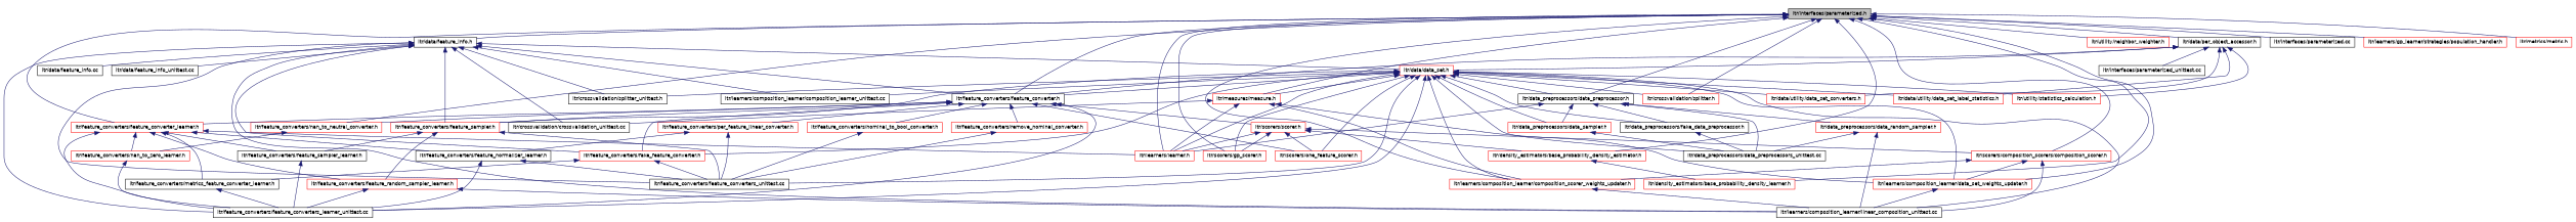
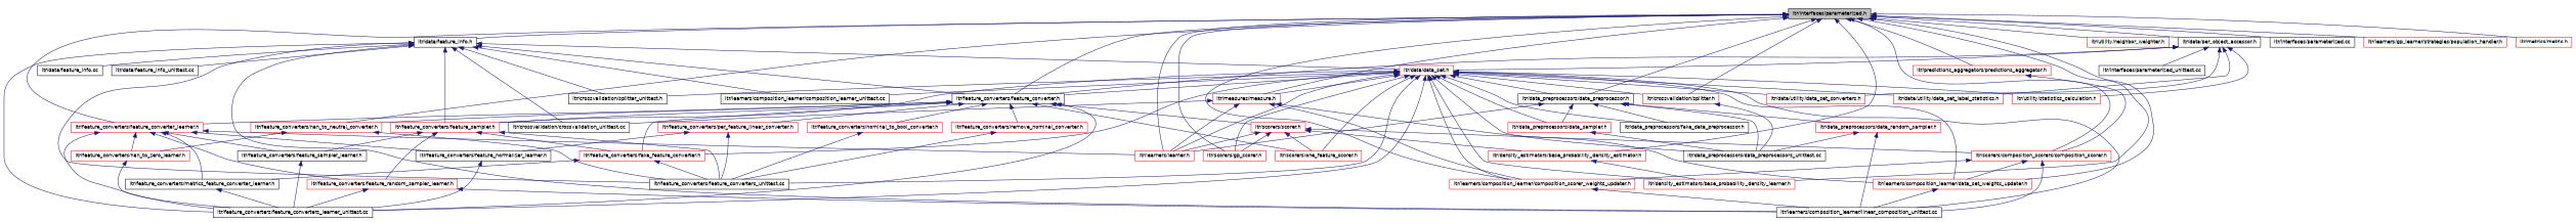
  digraph {
    node [color=red fillcolor=white fontname=Helvetica fontsize=10 shape=record style=filled]
    edge [color=midnightblue dir=back fontname=Helvetica fontsize=10 labelfontname=Helvetica labelfontsize=10 style=solid]
    n1 [color=black fillcolor=grey75 fontcolor=black height=0.2 label="ltr/interfaces/parameterized.h" width=0.4]
    n2 [color=black height=0.2 label="ltr/data/feature_info.h" width=0.4]
    n3 [height=0.2 label="ltr/learners/learner.h" width=0.4]
    n4 [color=black height=0.2 label="ltr/data_preprocessors/data_preprocessor.h" width=0.4]
    n5 [height=0.2 label="ltr/feature_converters/feature_converter_learner.h" width=0.4]
    n6 [color=black height=0.2 label="ltr/feature_converters/feature_converter.h" width=0.4]
    n7 [height=0.2 label="ltr/scorers/gp_scorer.h" width=0.4]
    n8 [height=0.2 label="ltr/scorers/composition_scorers/composition_scorer.h" width=0.4]
    n9 [height=0.2 label="ltr/learners/composition_learner/data_set_weights_updater.h" width=0.4]
    n10 [height=0.2 label="ltr/learners/composition_learner/composition_scorer_weights_updater.h" width=0.4]
    n11 [height=0.2 label="ltr/density_estimators/base_probability_density_estimator.h" width=0.4]
    n12 [height=0.2 label="ltr/density_estimators/base_probability_density_learner.h" width=0.4]
    n13 [height=0.2 label="ltr/feature_converters/nan_to_neutral_converter.h" width=0.4]
    n14 [height=0.2 label="ltr/measures/measure.h" width=0.4]
    n15 [height=0.2 label="ltr/crossvalidation/splitter.h" width=0.4]
    n16 [color=black height=0.2 label="ltr/data/per_object_accessor.h" width=0.4]
    n17 [height=0.2 label="ltr/utility/neighbor_weighter.h" width=0.4]
+   n18 [height=0.2 label="ltr/predictions_aggregators/predictions_aggregator.h" width=0.4]
    n19 [color=black height=0.2 label="ltr/interfaces/parameterized.cc" width=0.4]
    n20 [height=0.2 label="ltr/learners/gp_learner/strategies/population_handler.h" width=0.4]
    n21 [height=0.2 label="ltr/metrics/metric.h" width=0.4]
    n22 [height=0.2 label="ltr/data/data_set.h" width=0.4]
    n23 [color=black height=0.2 label="ltr/learners/composition_learner/linear_composition_unittest.cc" width=0.4]
    n24 [color=black height=0.2 label="ltr/feature_converters/feature_converters_learner_unittest.cc" width=0.4]
    n25 [height=0.2 label="ltr/feature_converters/fake_feature_converter.h" width=0.4]
    n26 [color=black height=0.2 label="ltr/feature_converters/feature_converters_unittest.cc" width=0.4]
    n27 [height=0.2 label="ltr/feature_converters/feature_sampler.h" width=0.4]
    n28 [color=black height=0.2 label="ltr/crossvalidation/crossvalidation_unittest.cc" width=0.4]
    n29 [color=black height=0.2 label="ltr/crossvalidation/splitter_unittest.h" width=0.4]
    n30 [color=black height=0.2 label="ltr/learners/composition_learner/composition_learner_unittest.cc" width=0.4]
    n31 [color=black height=0.2 label="ltr/data/feature_info.cc" width=0.4]
    n32 [color=black height=0.2 label="ltr/data/feature_info_unittest.cc" width=0.4]
    n33 [color=black height=0.2 label="ltr/data_preprocessors/data_preprocessors_unittest.cc" width=0.4]
    n34 [height=0.2 label="ltr/data_preprocessors/data_sampler.h" width=0.4]
    n35 [color=black height=0.2 label="ltr/data_preprocessors/fake_data_preprocessor.h" width=0.4]
    n36 [height=0.2 label="ltr/data_preprocessors/data_random_sampler.h" width=0.4]
    n37 [color=black height=0.2 label="ltr/feature_converters/metrics_feature_converter_learner.h" width=0.4]
    n38 [color=black height=0.2 label="ltr/feature_converters/feature_sampler_learner.h" width=0.4]
    n39 [height=0.2 label="ltr/feature_converters/feature_random_sampler_learner.h" width=0.4]
    n40 [color=black height=0.2 label="ltr/feature_converters/feature_normalizer_learner.h" width=0.4]
    n41 [height=0.2 label="ltr/feature_converters/nan_to_zero_learner.h" width=0.4]
    n42 [height=0.2 label="ltr/scorers/scorer.h" width=0.4]
    n43 [height=0.2 label="ltr/scorers/one_feature_scorer.h" width=0.4]
    n44 [height=0.2 label="ltr/feature_converters/per_feature_linear_converter.h" width=0.4]
    n45 [height=0.2 label="ltr/feature_converters/nominal_to_bool_converter.h" width=0.4]
    n46 [height=0.2 label="ltr/feature_converters/remove_nominal_converter.h" width=0.4]
    n47 [color=black height=0.2 label="ltr/interfaces/parameterized_unittest.cc" width=0.4]
    n48 [height=0.2 label="ltr/data/utility/data_set_converters.h" width=0.4]
    n49 [height=0.2 label="ltr/data/utility/data_set_label_statistics.h" width=0.4]
    n50 [height=0.2 label="ltr/utility/statistics_calculation.h" width=0.4]
    n1 -> n2
    n1 -> n3
    n1 -> n4
    n1 -> n5
    n1 -> n6
    n1 -> n7
    n1 -> n8
    n1 -> n9
    n1 -> n10
    n1 -> n11
    n1 -> n12
    n1 -> n13
    n1 -> n14
    n1 -> n15
    n1 -> n16
    n1 -> n17
+   n1 -> n18
    n1 -> n19
    n1 -> n20
    n1 -> n21
    n2 -> n6
    n2 -> n22
    n2 -> n23
    n2 -> n24
-   n2 -> n25
+   n27 -> n25
    n2 -> n26
    n2 -> n27
    n2 -> n28
    n2 -> n29
    n2 -> n30
    n2 -> n31
    n2 -> n32
    n4 -> n3
    n4 -> n33
    n4 -> n34
    n4 -> n35
    n4 -> n36
    n5 -> n3
    n5 -> n24
    n5 -> n37
    n5 -> n38
    n5 -> n39
    n5 -> n40
    n5 -> n41
    n6 -> n5
    n6 -> n13
    n6 -> n24
    n6 -> n25
    n6 -> n27
    n6 -> n42
    n6 -> n43
    n6 -> n44
    n6 -> n45
    n6 -> n46
    n8 -> n9
    n8 -> n10
    n8 -> n23
    n9 -> n23
    n10 -> n23
    n11 -> n12
-   n40 -> n26
+   n13 -> n26
    n13 -> n41
    n14 -> n3
    n14 -> n9
    n14 -> n10
    n14 -> n28
    n16 -> n6
    n16 -> n22
    n16 -> n47
    n16 -> n48
    n16 -> n49
    n16 -> n50
+   n18 -> n8
    n22 -> n3
    n22 -> n4
    n22 -> n6
    n22 -> n7
    n22 -> n9
    n22 -> n10
+   n22 -> n12
    n22 -> n14
    n22 -> n15
    n22 -> n23
    n22 -> n24
    n22 -> n25
    n22 -> n26
    n22 -> n27
    n22 -> n29
    n22 -> n30
    n22 -> n33
    n22 -> n34
    n22 -> n35
    n22 -> n43
    n22 -> n48
    n22 -> n49
    n22 -> n50
    n25 -> n26
    n25 -> n37
    n27 -> n26
    n27 -> n38
    n27 -> n39
    n34 -> n33
-   n35 -> n33
+   n15 -> n33
    n36 -> n23
    n36 -> n33
    n37 -> n24
    n38 -> n24
    n39 -> n23
    n39 -> n24
    n40 -> n24
    n41 -> n24
    n42 -> n3
    n42 -> n7
    n42 -> n8
    n42 -> n11
    n42 -> n43
    n44 -> n26
    n44 -> n40
    n45 -> n26
    n46 -> n26
  }
